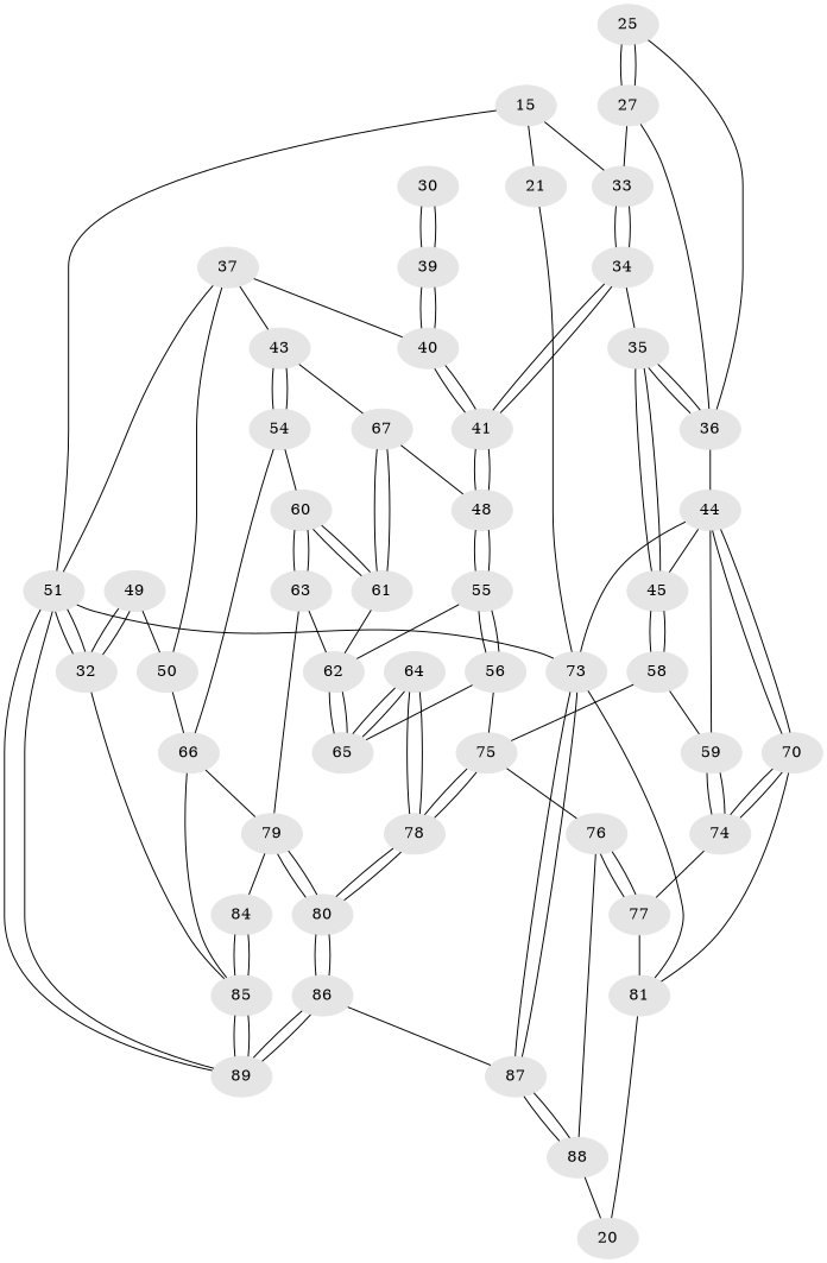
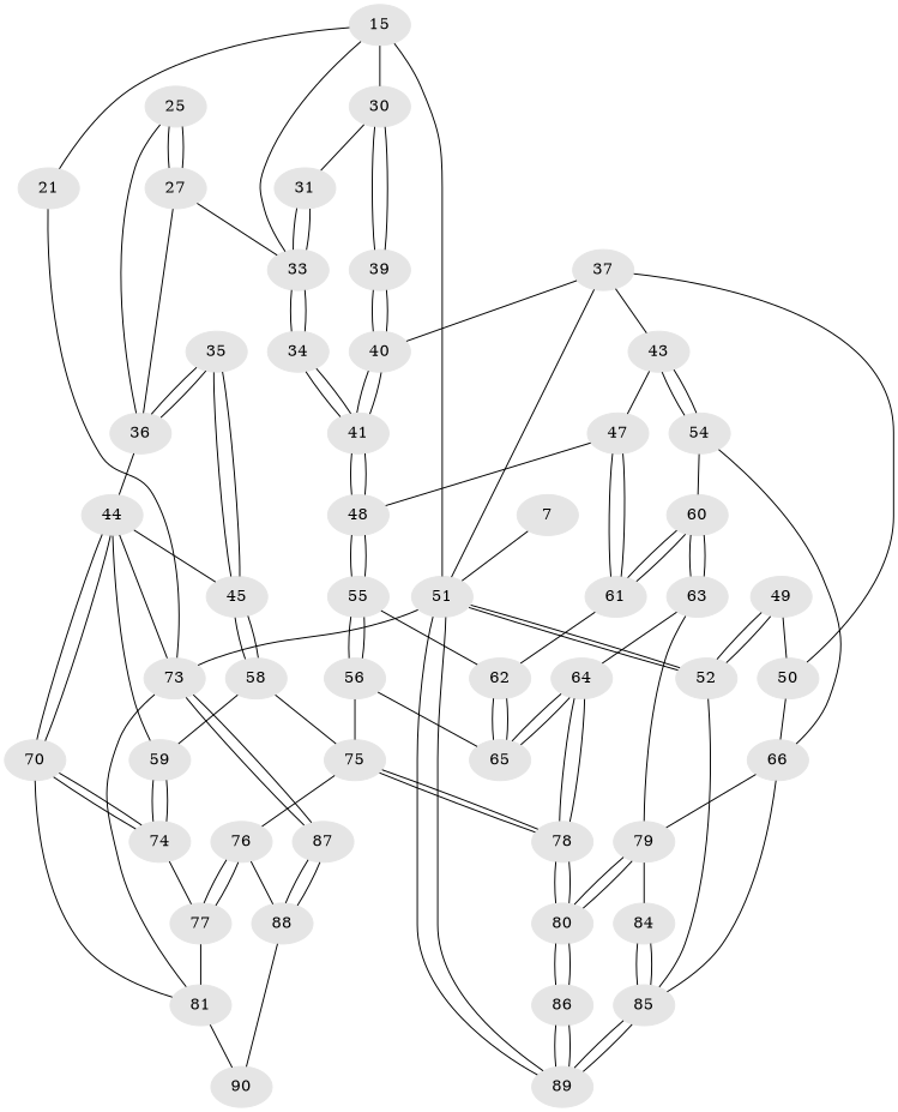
  graph {
    fontname="DejaVu Serif"
    node [color=gray90 fontname="DejaVu Serif" style=filled]
    edge [fontname="DejaVu Serif"]
+   7 [super="+1+2"]
    51 [super="+3+12"]
    73 [super="+24"]
-   52 [label=32]
+   52
    89
    15 [super="+14"]
    21
    30
    33 [super="+29+28+20"]
+   31
    39
    34
    50 [super="+32"]
    66 [super="+53"]
    81 [super="+72"]
    87
    27 [super="+19+18"]
    25
    36 [super="+26"]
    44 [super="+43+23+42"]
    40 [super="+38"]
    35
    41
    45
    48
    58
    59
    70
    37 [super="+11"]
    n30 [label=43]
-   47 [label=67]
+   47
    54
    55
    74
    75 [super="+57"]
    61
    60
    62
    56
    49
    85 [super="+68+69"]
    79 [super="+67"]
    63
    65
    78
    76
    77
    64
    80
    84
-   90 [super="+83" label=20]
+   90 [super="+83"]
    88 [super="+82"]
    86
+   7 -- 51 [weight=2]
    51 -- 73 [weight=2]
    51 -- 52
    51 -- 52
    51 -- 89
    51 -- 89
    73 -- 81
    73 -- 87
    73 -- 87
    52 -- 85
    15 -- 51 [weight=2]
    15 -- 21
+   15 -- 30
    15 -- 33
    21 -- 73
+   30 -- 31
    30 -- 39
    30 -- 39
    33 -- 34
    33 -- 34
+   31 -- 33 [weight=2]
+   31 -- 33
    39 -- 40 [weight=2]
    39 -- 40
-   34 -- 35
    34 -- 41
    34 -- 41
    50 -- 66
    66 -- 85
    66 -- 79
    81 -- 90 [weight=2]
    87 -- 88
    87 -- 88
    27 -- 33 [weight=2]
    27 -- 36
    25 -- 27 [weight=2]
    25 -- 27
    25 -- 36
    36 -- 44 [weight=2]
    44 -- 73
    44 -- 45
    44 -- 59
    44 -- 70
    44 -- 70
    40 -- 41
    40 -- 41
    35 -- 36
    35 -- 36
    35 -- 45
    35 -- 45
    41 -- 48
    41 -- 48
    45 -- 58
    45 -- 58
    48 -- 55
    48 -- 55
    58 -- 59
    58 -- 75
    59 -- 74
    59 -- 74
    70 -- 81
    70 -- 74
    70 -- 74
    37 -- 51
    37 -- 50
    37 -- 40
    37 -- n30
    n30 -- 47
    n30 -- 54
    n30 -- 54
    47 -- 48
    47 -- 61
    47 -- 61
    54 -- 66
    54 -- 60
    55 -- 62
    55 -- 56
    55 -- 56
    74 -- 77
    75 -- 78
    75 -- 78
    75 -- 76
    61 -- 62
    60 -- 61
    60 -- 61
    60 -- 63
    60 -- 63
    62 -- 65
    62 -- 65
    56 -- 75
    56 -- 65
    49 -- 52
    49 -- 52
    49 -- 50 [weight=2]
    85 -- 89
    85 -- 89
    79 -- 80
    79 -- 80
    79 -- 84
    63 -- 79
-   63 -- 62
+   63 -- 64
    78 -- 80
    78 -- 80
    76 -- 77
    76 -- 77
    76 -- 88
    77 -- 81
    64 -- 65
    64 -- 65
    64 -- 78
    64 -- 78
    80 -- 86
    80 -- 86
    84 -- 85 [weight=2]
    84 -- 85
    88 -- 90 [weight=2]
    86 -- 89
    86 -- 89
-   86 -- 87
  }
